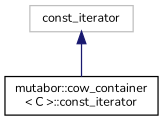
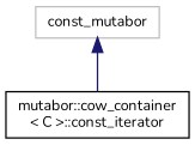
  digraph {
    rankdir=TB
    fontname=Nunito
    node [fillcolor=white fontname=Nunito fontsize=10 shape=record style=filled]
-   n1 [color=grey75 height=0.2 label=const_iterator width=0.4]
+   n1 [color=grey75 height=0.2 label=const_mutabor width=0.4]
    n2 [color=black height=0.2 label="mutabor::cow_container\l\< C \>::const_iterator" width=0.4]
    n1 -> n2 [color=midnightblue dir=back fontname=Nunito fontsize=10 labelfontname=Sans labelfontsize=10 style=solid]
  }
